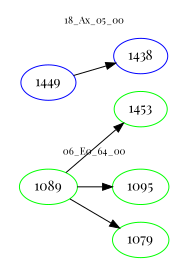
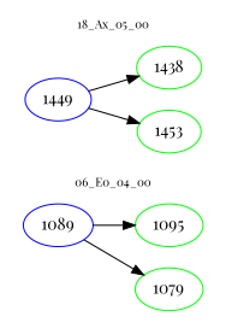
  digraph {
    fontname="Playfair Display"
    rankdir=LR
    node [color=blue fontname="Playfair Display"]
    edge [color=black fontname="Playfair Display"]
    n1 [label=1449]
-   n2 [label=1438]
+   n2 [color=green label=1438]
    n3 [color=green label=1453]
-   n4 [color=green label=1089]
+   n4 [label=1089]
    n5 [color=green label=1079]
    n6 [color=green label=1095]
    subgraph cluster_1 {
      color=white
      fontsize=10
      label="18_Ax_05_00"
      n1
      n2
      n3
    }
    subgraph cluster_2 {
      color=white
      fontsize=10
-     label="06_E0_64_00"
+     label="06_E0_04_00"
      n4
      n5
      n6
    }
    n1 -> n2
-   n4 -> n3
+   n1 -> n3
    n4 -> n5
    n4 -> n6
  }
